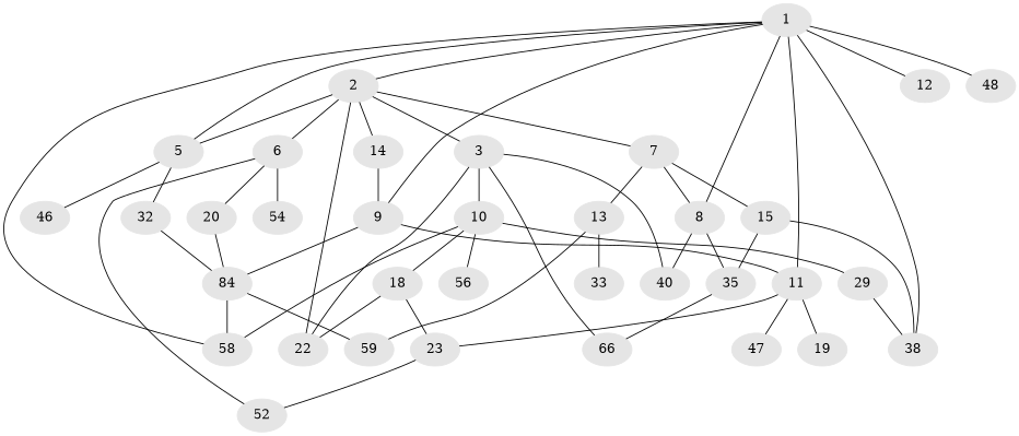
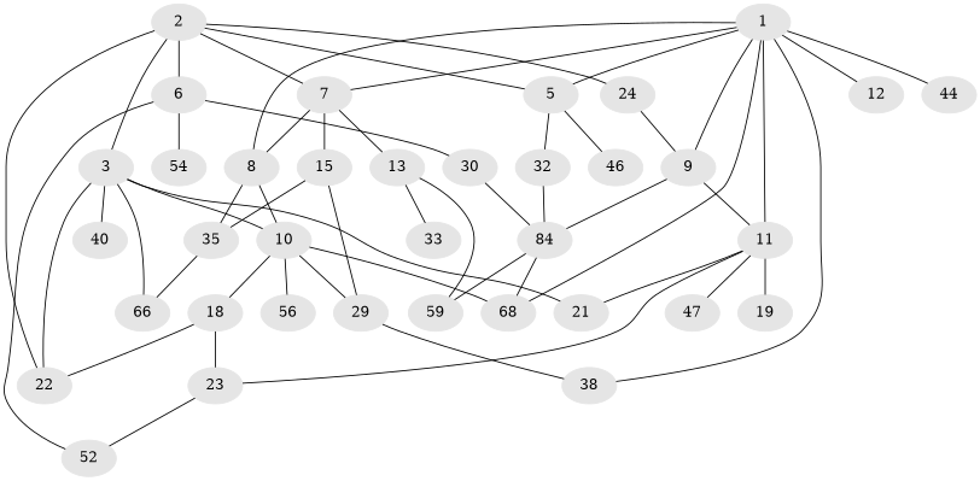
  graph {
    fontname="DejaVu Serif"
    node [color=gray90 fontname="DejaVu Serif" style=filled]
    edge [fontname="DejaVu Serif"]
    1 [super="+4"]
    2 [super="+17"]
    5 [super="+14"]
    8 [super="+25"]
    9 [super="+37"]
    11 [super="+57"]
    12 [super="+20"]
    n8 [label=38]
-   48 [super="+51"]
-   58
+   48 [super="+51" label=44]
+   58 [label=68]
    3 [super="+16"]
    6 [super="+31"]
    7
    22
-   24 [label=14]
+   24
    32 [super="+42"]
    46
    10
    35
    n20 [label=84 super="+50"]
+   21
    19
    23 [super="+34"]
    47 [super="+49"]
    40 [super="+45"]
    n26 [label=66]
-   30 [label=20]
+   30
    52 [super="+55"]
    54
    13 [super="+27"]
    15 [super="+38"]
    18 [super="+26"]
    29 [super="+41"]
    56
    33
    59
-   1 -- 2
+   1 -- 7
    1 -- 5
    1 -- 8
    1 -- 9
    1 -- 11
    1 -- 12 [weight=2]
    1 -- n8
    1 -- 48
    1 -- 58
    2 -- 5
    2 -- 3
    2 -- 6 [weight=2]
    2 -- 7
    2 -- 22
    2 -- 24
    5 -- 32
    5 -- 46
-   8 -- 40
+   8 -- 10
    8 -- 35
    9 -- 11
    9 -- n20 [weight=2]
+   11 -- 21
    11 -- 19
    11 -- 23
    11 -- 47
    3 -- 22
    3 -- 10
+   3 -- 21
    3 -- 40
    3 -- n26
    6 -- 30
    6 -- 52
    6 -- 54 [weight=2]
    7 -- 8
    7 -- 13
    7 -- 15
    24 -- 9
    32 -- n20
    10 -- 58
    10 -- 18
    10 -- 29
    10 -- 56
    35 -- n26
    n20 -- 58
    n20 -- 59
    23 -- 52
    30 -- n20
    13 -- 33
    13 -- 59
    15 -- 35
-   15 -- n8
+   15 -- 29
    18 -- 22
    18 -- 23
    29 -- n8
  }
